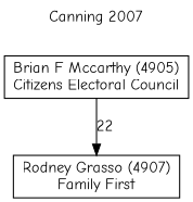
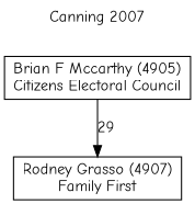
  digraph {
    label="Canning 2007"
    labelloc=t
    mclimit=10
    fontname="Comic Neue"
    node [shape=box fontname="Comic Neue"]
    n1 [label="Rodney Grasso (4907)\nFamily First"]
    n2 [label="Brian F Mccarthy (4905)\nCitizens Electoral Council"]
-   n2 -> n1 [label=22 fontname="Comic Neue"]
+   n2 -> n1 [label=29 fontname="Comic Neue"]
  }
